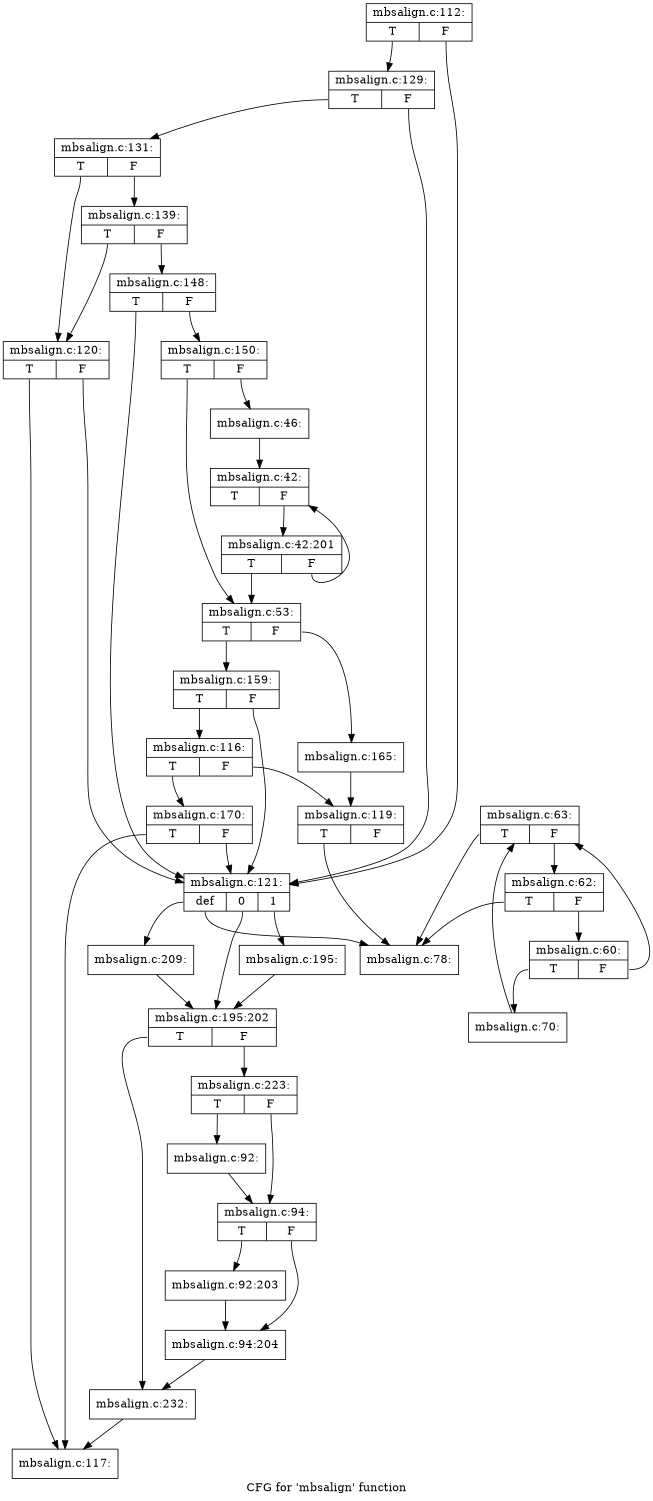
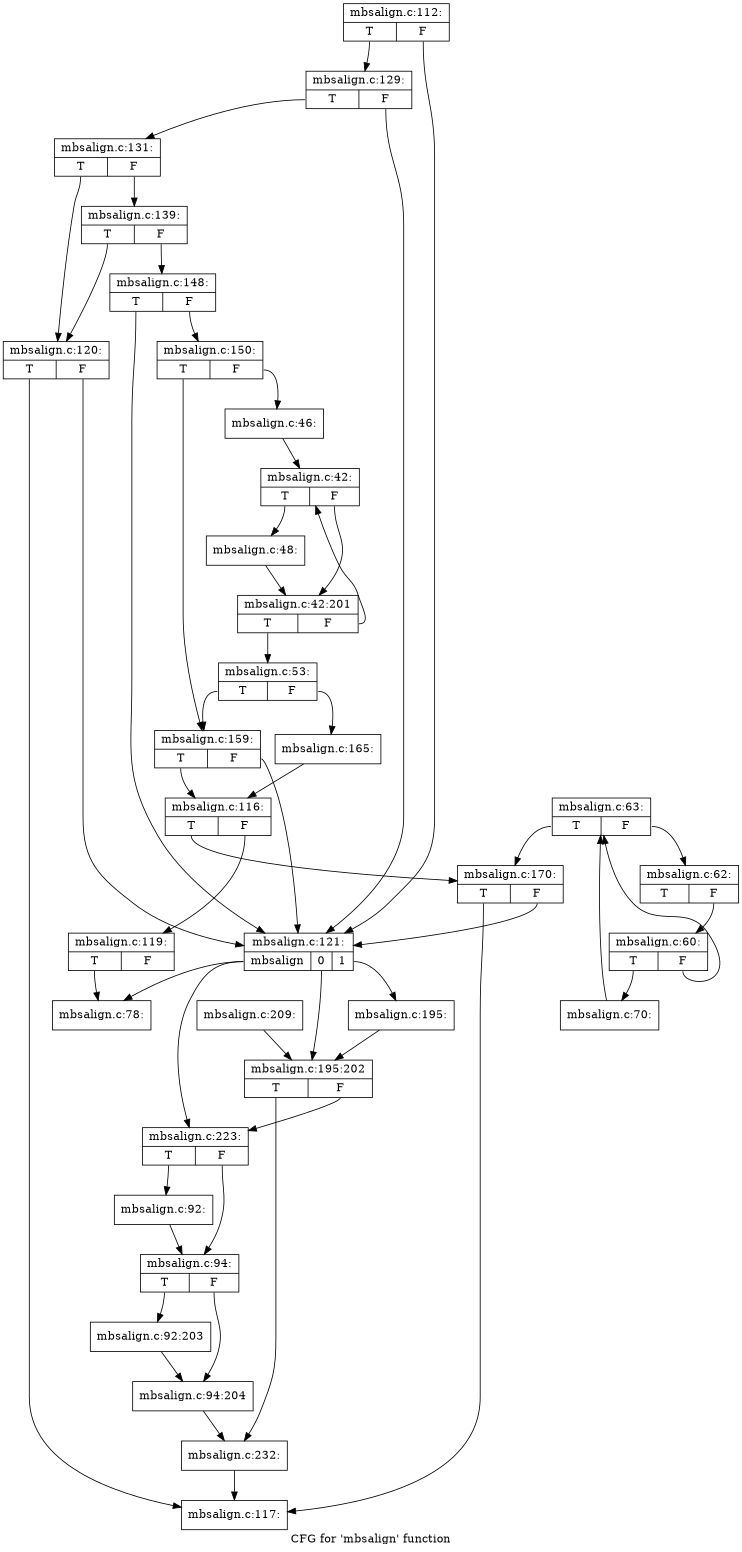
  digraph {
    label="CFG for 'mbsalign' function"
    node [shape=record]
    edge [tailport=s0]
    n1 [label="{mbsalign.c:112:|{<s0>T|<s1>F}}"]
    n2 [label="{mbsalign.c:129:|{<s0>T|<s1>F}}"]
-   n3 [label="{mbsalign.c:121:|{<s0>def|<s1>0|<s2>1}}"]
+   n3 [label="{mbsalign.c:121:|{<s0>mbsalign|<s1>0|<s2>1}}"]
    n4 [label="{mbsalign.c:131:|{<s0>T|<s1>F}}"]
    n5 [label="{mbsalign.c:209:}"]
    n6 [label="{mbsalign.c:195:202|{<s0>T|<s1>F}}"]
    n7 [label="{mbsalign.c:195:}"]
    n8 [label="{mbsalign.c:78:}"]
    n9 [label="{mbsalign.c:120:|{<s0>T|<s1>F}}"]
    n10 [label="{mbsalign.c:139:|{<s0>T|<s1>F}}"]
    n11 [label="{mbsalign.c:232:}"]
    n12 [label="{mbsalign.c:223:|{<s0>T|<s1>F}}"]
    n13 [label="{mbsalign.c:117:}"]
    n14 [label="{mbsalign.c:148:|{<s0>T|<s1>F}}"]
    n15 [label="{mbsalign.c:150:|{<s0>T|<s1>F}}"]
    n16 [label="{mbsalign.c:53:|{<s0>T|<s1>F}}"]
    n17 [label="{mbsalign.c:46:}"]
    n18 [label="{mbsalign.c:159:|{<s0>T|<s1>F}}"]
    n19 [label="{mbsalign.c:165:}"]
    n20 [label="{mbsalign.c:42:|{<s0>T|<s1>F}}"]
    n21 [label="{mbsalign.c:116:|{<s0>T|<s1>F}}"]
+   n22 [label="{mbsalign.c:48:}"]
    n23 [label="{mbsalign.c:42:201|{<s0>T|<s1>F}}"]
    n24 [label="{mbsalign.c:170:|{<s0>T|<s1>F}}"]
    n25 [label="{mbsalign.c:119:|{<s0>T|<s1>F}}"]
    n26 [label="{mbsalign.c:60:|{<s0>T|<s1>F}}"]
    n27 [label="{mbsalign.c:70:}"]
    n28 [label="{mbsalign.c:63:|{<s0>T|<s1>F}}"]
    n29 [label="{mbsalign.c:62:|{<s0>T|<s1>F}}"]
    n30 [label="{mbsalign.c:92:}"]
    n31 [label="{mbsalign.c:94:|{<s0>T|<s1>F}}"]
    n32 [label="{mbsalign.c:92:203}"]
    n33 [label="{mbsalign.c:94:204}"]
    n1 -> n2
    n1 -> n3 [tailport=s1]
    n2 -> n3 [tailport=s1]
    n2 -> n4
-   n3 -> n5
+   n3 -> n12
    n3 -> n6 [tailport=s1]
    n3 -> n7 [tailport=s2]
    n3 -> n8
    n4 -> n9
    n4 -> n10 [tailport=s1]
    n5 -> n6
    n6 -> n11
    n6 -> n12 [tailport=s1]
    n7 -> n6
    n9 -> n3 [tailport=s1]
    n9 -> n13
    n10 -> n9
    n10 -> n14 [tailport=s1]
    n11 -> n13
    n12 -> n30
    n12 -> n31 [tailport=s1]
    n14 -> n3
    n14 -> n15 [tailport=s1]
-   n15 -> n16
+   n15 -> n18
    n15 -> n17 [tailport=s1]
    n16 -> n18
    n16 -> n19 [tailport=s1]
    n17 -> n20
    n18 -> n3 [tailport=s1]
    n18 -> n21
-   n19 -> n25
+   n19 -> n21
+   n20 -> n22
    n20 -> n23 [tailport=s1]
    n21 -> n24
    n21 -> n25 [tailport=s1]
+   n22 -> n23
    n23 -> n16
    n23 -> n20 [tailport=s1]
    n24 -> n3 [tailport=s1]
    n24 -> n13
    n25 -> n8
    n26 -> n27
    n26 -> n28 [tailport=s1]
    n27 -> n28
-   n28 -> n8
+   n28 -> n24
    n28 -> n29 [tailport=s1]
-   n29 -> n8
    n29 -> n26 [tailport=s1]
    n30 -> n31
    n31 -> n32
    n31 -> n33 [tailport=s1]
    n32 -> n33
    n33 -> n11
  }
